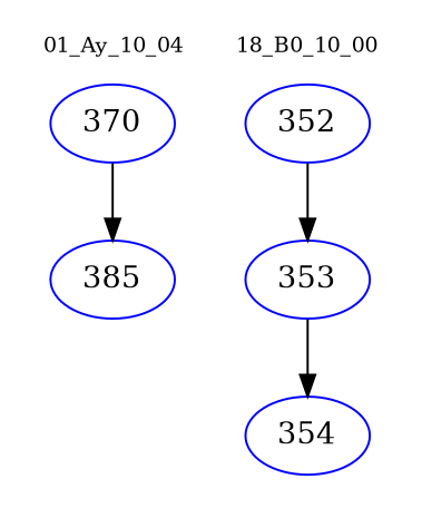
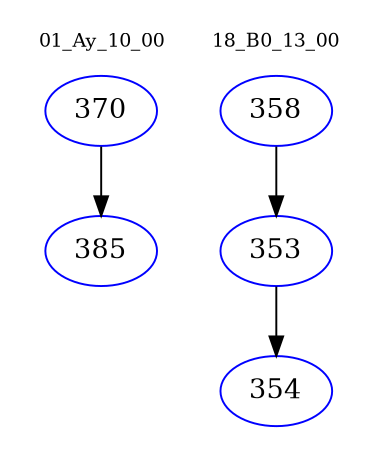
  digraph {
    node [color=blue]
    edge [color=black]
    n1 [label=370]
    n2 [label=385]
-   n3 [label=352]
+   n3 [label=358]
    n4 [label=353]
    n5 [label=354]
    subgraph cluster_1 {
      color=white
      fontsize=10
-     label="01_Ay_10_04"
+     label="01_Ay_10_00"
      n1
      n2
    }
    subgraph cluster_2 {
      color=white
      fontsize=10
-     label="18_B0_10_00"
+     label="18_B0_13_00"
      n3
      n4
      n5
    }
    n1 -> n2
    n3 -> n4
    n4 -> n5
  }
